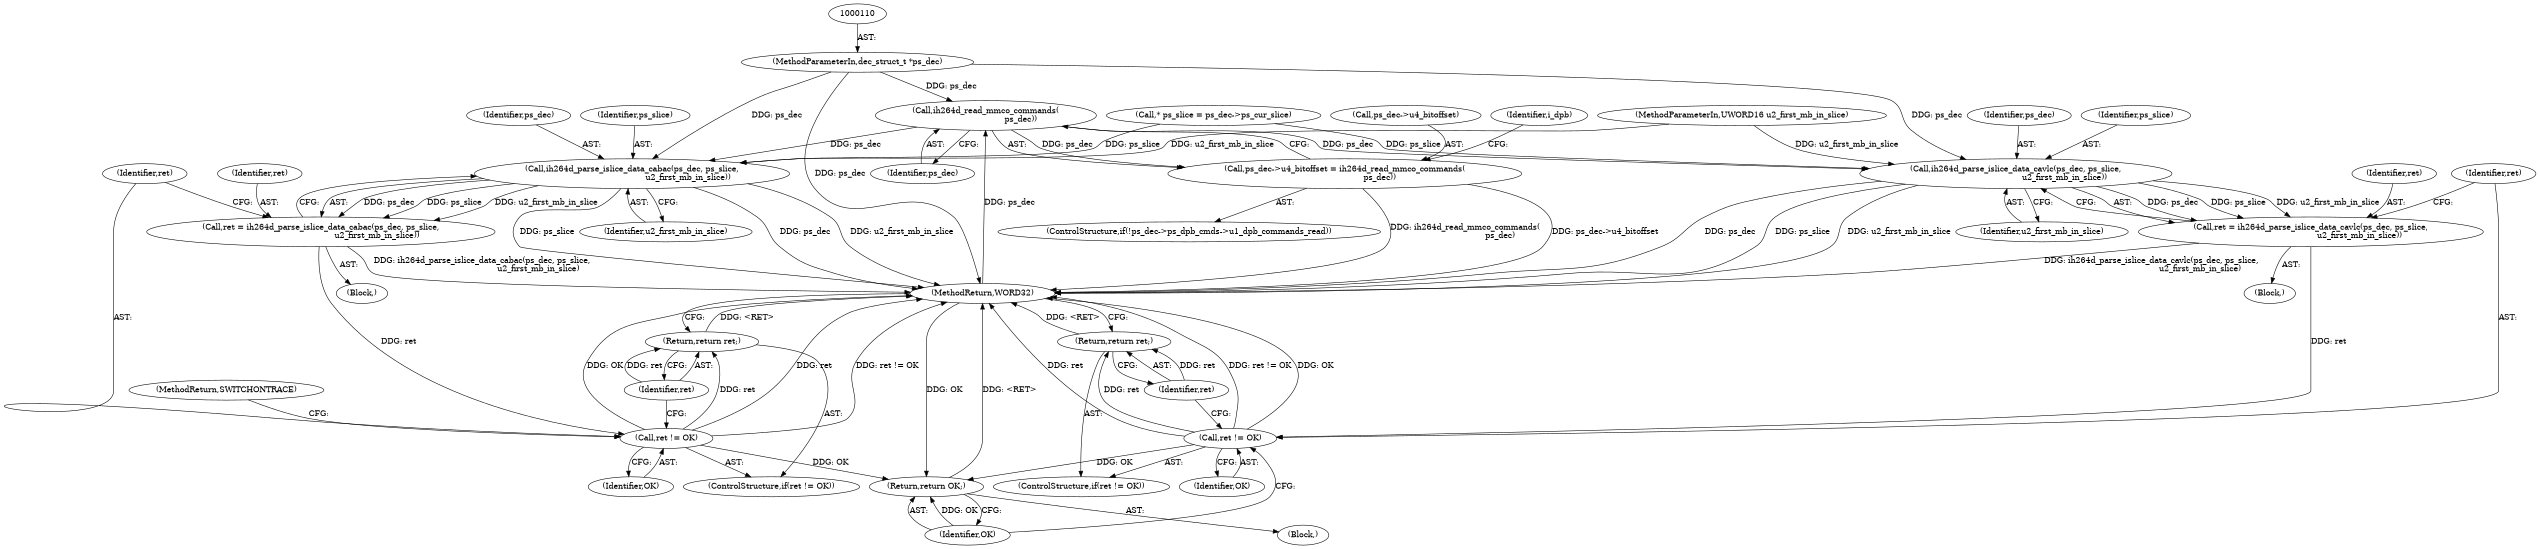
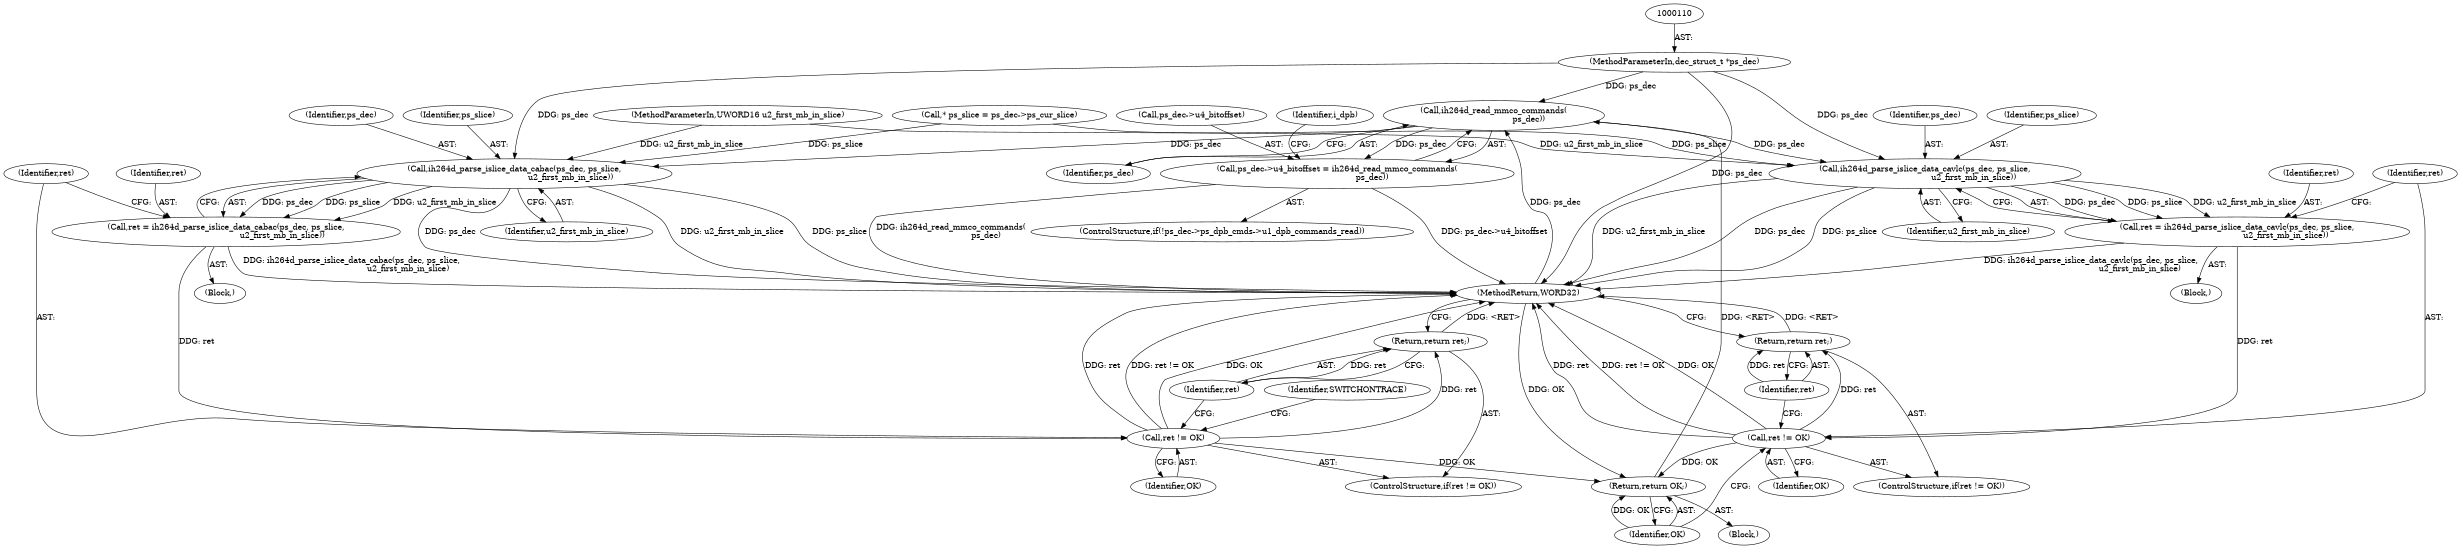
  digraph {
    n1 [label="(Call,ih264d_read_mmco_commands(\n                            ps_dec))"]
    n2 [label="(Call,ps_dec->u4_bitoffset = ih264d_read_mmco_commands(\n                            ps_dec))"]
    n3 [label="(Call,ih264d_parse_islice_data_cabac(ps_dec, ps_slice,\n                                             u2_first_mb_in_slice))"]
    n4 [label="(Call,ih264d_parse_islice_data_cavlc(ps_dec, ps_slice,\n                                       u2_first_mb_in_slice))"]
    n5 [label="(Identifier,ps_dec)"]
    n6 [label="(MethodReturn,WORD32)"]
    n7 [label="(ControlStructure,if(!ps_dec->ps_dpb_cmds->u1_dpb_commands_read))"]
    n8 [label="(Call,ret = ih264d_parse_islice_data_cabac(ps_dec, ps_slice,\n                                             u2_first_mb_in_slice))"]
    n9 [label="(Identifier,u2_first_mb_in_slice)"]
    n10 [label="(Call,ret = ih264d_parse_islice_data_cavlc(ps_dec, ps_slice,\n                                       u2_first_mb_in_slice))"]
    n11 [label="(Identifier,u2_first_mb_in_slice)"]
    n12 [label="(Return,return ret;)"]
    n13 [label="(Return,return OK;)"]
    n14 [label="(Return,return ret;)"]
    n15 [label="(MethodParameterIn,dec_struct_t *ps_dec)"]
    1000110
    n17 [label="(Call,ret != OK)"]
    n18 [label="(Block,)"]
    n19 [label="(ControlStructure,if(ret != OK))"]
    n20 [label="(Identifier,OK)"]
    n21 [label="(Identifier,ret)"]
    n22 [label="(Identifier,OK)"]
    n23 [label="(Block,)"]
    n24 [label="(Call,ret != OK)"]
    n25 [label="(Block,)"]
    n26 [label="(ControlStructure,if(ret != OK))"]
    n27 [label="(Identifier,OK)"]
    n28 [label="(Identifier,ret)"]
    n29 [label="(Identifier,ret)"]
    n30 [label="(Identifier,ret)"]
    n31 [label="(Identifier,ps_dec)"]
    n32 [label="(MethodParameterIn,UWORD16 u2_first_mb_in_slice)"]
    n33 [label="(Identifier,ps_dec)"]
    n34 [label="(Call,ps_dec->u4_bitoffset)"]
    n35 [label="(Identifier,ps_slice)"]
    n36 [label="(Identifier,i_dpb)"]
    n37 [label="(Identifier,ret)"]
-   n38 [label="(MethodReturn,SWITCHONTRACE)"]
+   n38 [label="(Identifier,SWITCHONTRACE)"]
    n39 [label="(Identifier,ps_slice)"]
    n40 [label="(Identifier,ret)"]
    n41 [label="(Call,* ps_slice = ps_dec->ps_cur_slice)"]
    n1 -> n2 [label="AST: "]
    n1 -> n2 [label="DDG: ps_dec"]
    n1 -> n3 [label="DDG: ps_dec"]
    n1 -> n4 [label="DDG: ps_dec"]
    n1 -> n5 [label="CFG: "]
    n2 -> n1 [label="CFG: "]
    n2 -> n6 [label="DDG: ih264d_read_mmco_commands(\n                            ps_dec)"]
    n2 -> n6 [label="DDG: ps_dec->u4_bitoffset"]
    n2 -> n7 [label="AST: "]
    n3 -> n6 [label="DDG: ps_dec"]
    n3 -> n6 [label="DDG: u2_first_mb_in_slice"]
    n3 -> n6 [label="DDG: ps_slice"]
    n3 -> n8 [label="AST: "]
    n3 -> n8 [label="DDG: ps_dec"]
    n3 -> n8 [label="DDG: ps_slice"]
    n3 -> n8 [label="DDG: u2_first_mb_in_slice"]
    n3 -> n9 [label="CFG: "]
    n4 -> n6 [label="DDG: ps_dec"]
    n4 -> n6 [label="DDG: ps_slice"]
    n4 -> n6 [label="DDG: u2_first_mb_in_slice"]
    n4 -> n10 [label="AST: "]
    n4 -> n10 [label="DDG: ps_dec"]
    n4 -> n10 [label="DDG: ps_slice"]
    n4 -> n10 [label="DDG: u2_first_mb_in_slice"]
    n4 -> n11 [label="CFG: "]
    n5 -> n1 [label="AST: "]
    n6 -> n1 [label="DDG: ps_dec"]
    n6 -> n12 [label="CFG: "]
    n6 -> n13 [label="DDG: OK"]
    n6 -> n14 [label="CFG: "]
    n8 -> n3 [label="CFG: "]
    n8 -> n6 [label="DDG: ih264d_parse_islice_data_cabac(ps_dec, ps_slice,\n                                             u2_first_mb_in_slice)"]
    n8 -> n17 [label="DDG: ret"]
    n8 -> n18 [label="AST: "]
    n9 -> n3 [label="AST: "]
    n10 -> n4 [label="CFG: "]
    n10 -> n6 [label="DDG: ih264d_parse_islice_data_cavlc(ps_dec, ps_slice,\n                                       u2_first_mb_in_slice)"]
    n10 -> n24 [label="DDG: ret"]
    n10 -> n25 [label="AST: "]
    n11 -> n4 [label="AST: "]
    n12 -> n6 [label="DDG: <RET>"]
    n12 -> n19 [label="AST: "]
    n12 -> n21 [label="CFG: "]
-   n13 -> n6 [label="DDG: <RET>"]
+   n13 -> n1 [label="DDG: <RET>"]
    n13 -> n22 [label="CFG: "]
    n13 -> n23 [label="AST: "]
    n14 -> n6 [label="DDG: <RET>"]
    n14 -> n26 [label="AST: "]
    n14 -> n28 [label="CFG: "]
    n15 -> n1 [label="DDG: ps_dec"]
    n15 -> n3 [label="DDG: ps_dec"]
    n15 -> n4 [label="DDG: ps_dec"]
    n15 -> n6 [label="DDG: ps_dec"]
    1000110 -> n15 [label="AST: "]
    n17 -> n6 [label="DDG: OK"]
    n17 -> n6 [label="DDG: ret"]
    n17 -> n6 [label="DDG: ret != OK"]
    n17 -> n12 [label="DDG: ret"]
    n17 -> n13 [label="DDG: OK"]
    n17 -> n19 [label="AST: "]
    n17 -> n20 [label="CFG: "]
    n20 -> n17 [label="AST: "]
    n21 -> n12 [label="AST: "]
    n21 -> n12 [label="DDG: ret"]
    n21 -> n17 [label="CFG: "]
    n22 -> n13 [label="AST: "]
    n22 -> n13 [label="DDG: OK"]
    n22 -> n24 [label="CFG: "]
    n24 -> n6 [label="DDG: ret"]
    n24 -> n6 [label="DDG: ret != OK"]
    n24 -> n6 [label="DDG: OK"]
    n24 -> n13 [label="DDG: OK"]
    n24 -> n14 [label="DDG: ret"]
    n24 -> n26 [label="AST: "]
    n24 -> n27 [label="CFG: "]
    n27 -> n24 [label="AST: "]
    n28 -> n14 [label="AST: "]
    n28 -> n14 [label="DDG: ret"]
    n28 -> n24 [label="CFG: "]
    n29 -> n8 [label="CFG: "]
    n29 -> n17 [label="AST: "]
    n30 -> n8 [label="AST: "]
    n31 -> n4 [label="AST: "]
    n32 -> n3 [label="DDG: u2_first_mb_in_slice"]
    n32 -> n4 [label="DDG: u2_first_mb_in_slice"]
    n33 -> n3 [label="AST: "]
    n34 -> n2 [label="AST: "]
    n35 -> n3 [label="AST: "]
    n36 -> n2 [label="CFG: "]
    n37 -> n10 [label="CFG: "]
    n37 -> n24 [label="AST: "]
    n38 -> n17 [label="CFG: "]
    n39 -> n4 [label="AST: "]
    n40 -> n10 [label="AST: "]
    n41 -> n3 [label="DDG: ps_slice"]
    n41 -> n4 [label="DDG: ps_slice"]
  }
